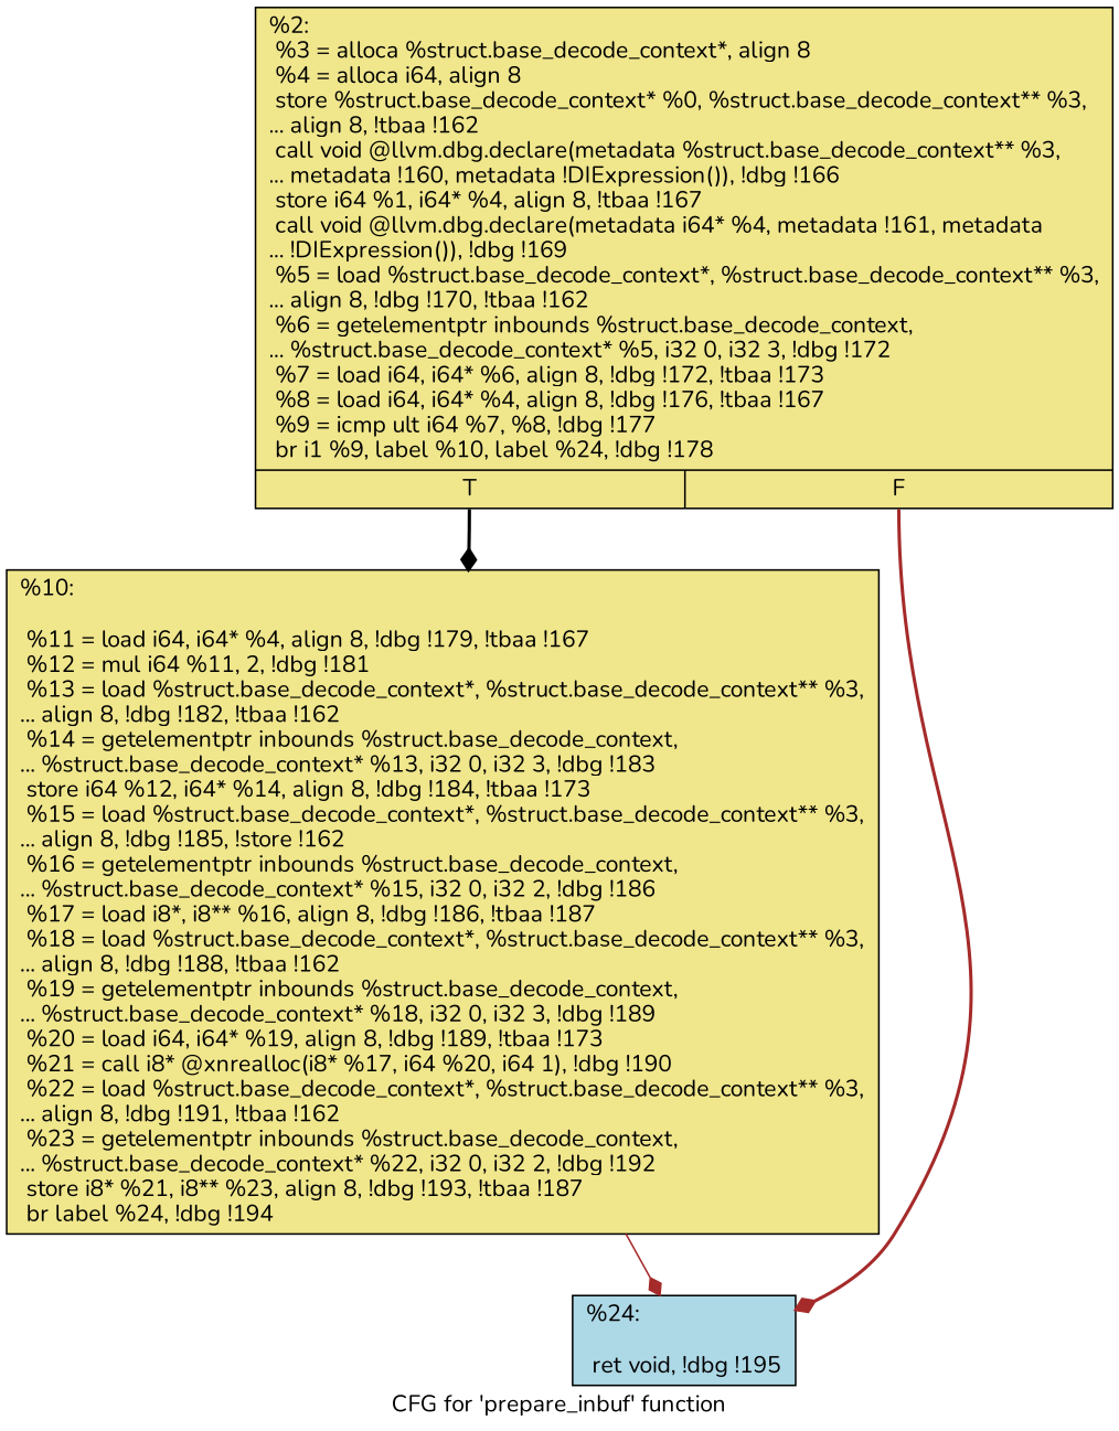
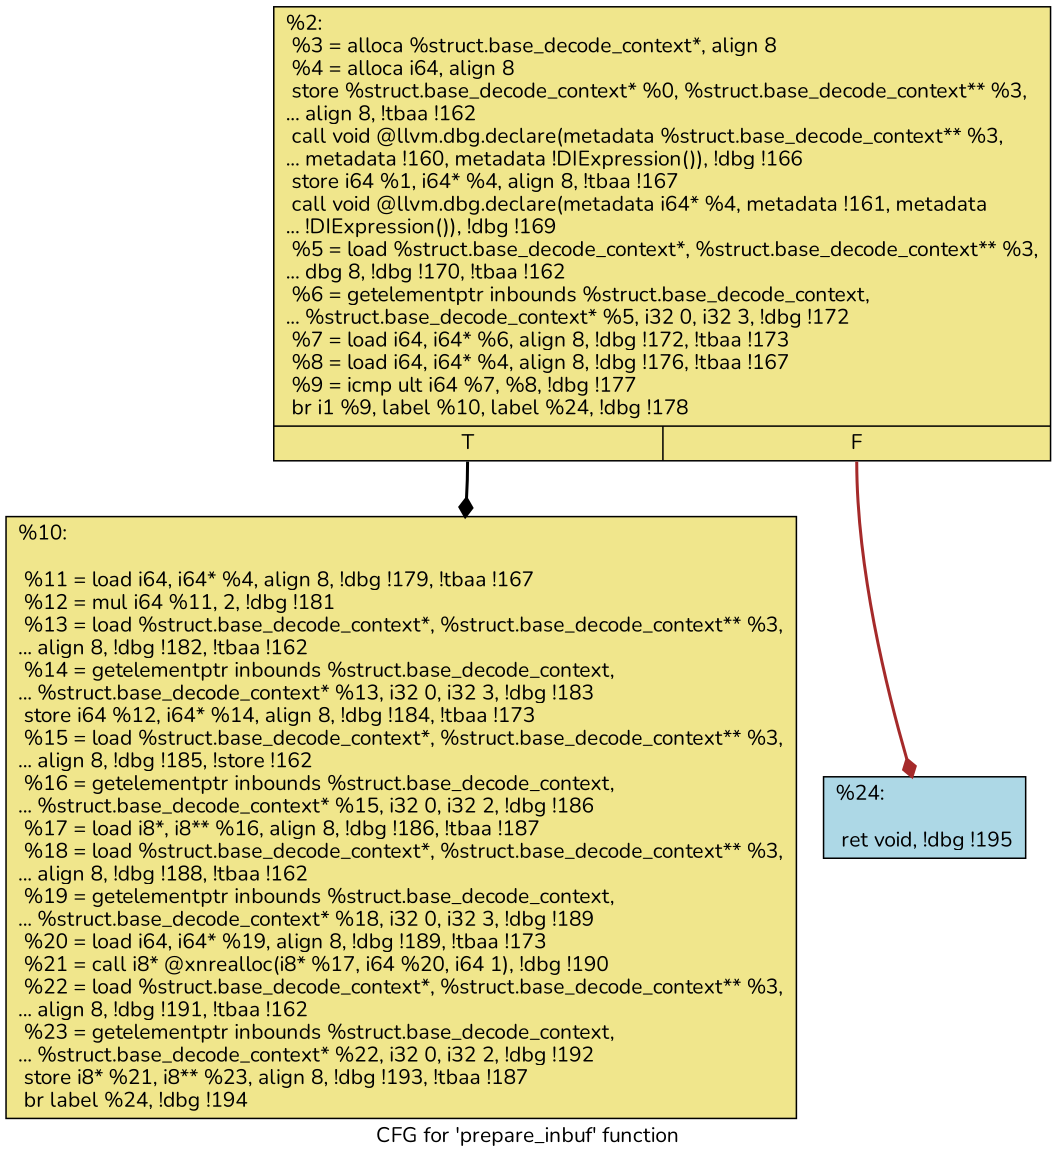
  digraph {
    fontname=Nunito
    label="CFG for 'prepare_inbuf' function"
    node [fillcolor=khaki fontname=Nunito shape=record style=filled]
    edge [arrowhead=diamond color=brown fontname=Nunito style=bold]
-   n1 [label="{%2:\l  %3 = alloca %struct.base_decode_context*, align 8\l  %4 = alloca i64, align 8\l  store %struct.base_decode_context* %0, %struct.base_decode_context** %3,\l... align 8, !tbaa !162\l  call void @llvm.dbg.declare(metadata %struct.base_decode_context** %3,\l... metadata !160, metadata !DIExpression()), !dbg !166\l  store i64 %1, i64* %4, align 8, !tbaa !167\l  call void @llvm.dbg.declare(metadata i64* %4, metadata !161, metadata\l... !DIExpression()), !dbg !169\l  %5 = load %struct.base_decode_context*, %struct.base_decode_context** %3,\l... align 8, !dbg !170, !tbaa !162\l  %6 = getelementptr inbounds %struct.base_decode_context,\l... %struct.base_decode_context* %5, i32 0, i32 3, !dbg !172\l  %7 = load i64, i64* %6, align 8, !dbg !172, !tbaa !173\l  %8 = load i64, i64* %4, align 8, !dbg !176, !tbaa !167\l  %9 = icmp ult i64 %7, %8, !dbg !177\l  br i1 %9, label %10, label %24, !dbg !178\l|{<s0>T|<s1>F}}"]
+   n1 [label="{%2:\l  %3 = alloca %struct.base_decode_context*, align 8\l  %4 = alloca i64, align 8\l  store %struct.base_decode_context* %0, %struct.base_decode_context** %3,\l... align 8, !tbaa !162\l  call void @llvm.dbg.declare(metadata %struct.base_decode_context** %3,\l... metadata !160, metadata !DIExpression()), !dbg !166\l  store i64 %1, i64* %4, align 8, !tbaa !167\l  call void @llvm.dbg.declare(metadata i64* %4, metadata !161, metadata\l... !DIExpression()), !dbg !169\l  %5 = load %struct.base_decode_context*, %struct.base_decode_context** %3,\l... dbg 8, !dbg !170, !tbaa !162\l  %6 = getelementptr inbounds %struct.base_decode_context,\l... %struct.base_decode_context* %5, i32 0, i32 3, !dbg !172\l  %7 = load i64, i64* %6, align 8, !dbg !172, !tbaa !173\l  %8 = load i64, i64* %4, align 8, !dbg !176, !tbaa !167\l  %9 = icmp ult i64 %7, %8, !dbg !177\l  br i1 %9, label %10, label %24, !dbg !178\l|{<s0>T|<s1>F}}"]
    n2 [label="{%10:\l\l  %11 = load i64, i64* %4, align 8, !dbg !179, !tbaa !167\l  %12 = mul i64 %11, 2, !dbg !181\l  %13 = load %struct.base_decode_context*, %struct.base_decode_context** %3,\l... align 8, !dbg !182, !tbaa !162\l  %14 = getelementptr inbounds %struct.base_decode_context,\l... %struct.base_decode_context* %13, i32 0, i32 3, !dbg !183\l  store i64 %12, i64* %14, align 8, !dbg !184, !tbaa !173\l  %15 = load %struct.base_decode_context*, %struct.base_decode_context** %3,\l... align 8, !dbg !185, !store !162\l  %16 = getelementptr inbounds %struct.base_decode_context,\l... %struct.base_decode_context* %15, i32 0, i32 2, !dbg !186\l  %17 = load i8*, i8** %16, align 8, !dbg !186, !tbaa !187\l  %18 = load %struct.base_decode_context*, %struct.base_decode_context** %3,\l... align 8, !dbg !188, !tbaa !162\l  %19 = getelementptr inbounds %struct.base_decode_context,\l... %struct.base_decode_context* %18, i32 0, i32 3, !dbg !189\l  %20 = load i64, i64* %19, align 8, !dbg !189, !tbaa !173\l  %21 = call i8* @xnrealloc(i8* %17, i64 %20, i64 1), !dbg !190\l  %22 = load %struct.base_decode_context*, %struct.base_decode_context** %3,\l... align 8, !dbg !191, !tbaa !162\l  %23 = getelementptr inbounds %struct.base_decode_context,\l... %struct.base_decode_context* %22, i32 0, i32 2, !dbg !192\l  store i8* %21, i8** %23, align 8, !dbg !193, !tbaa !187\l  br label %24, !dbg !194\l}"]
    n3 [fillcolor=lightblue label="{%24:\l\l  ret void, !dbg !195\l}"]
    n1 -> n2 [color=black tailport=s0]
    n1 -> n3 [tailport=s1]
-   n2 -> n3 [style=solid]
  }
